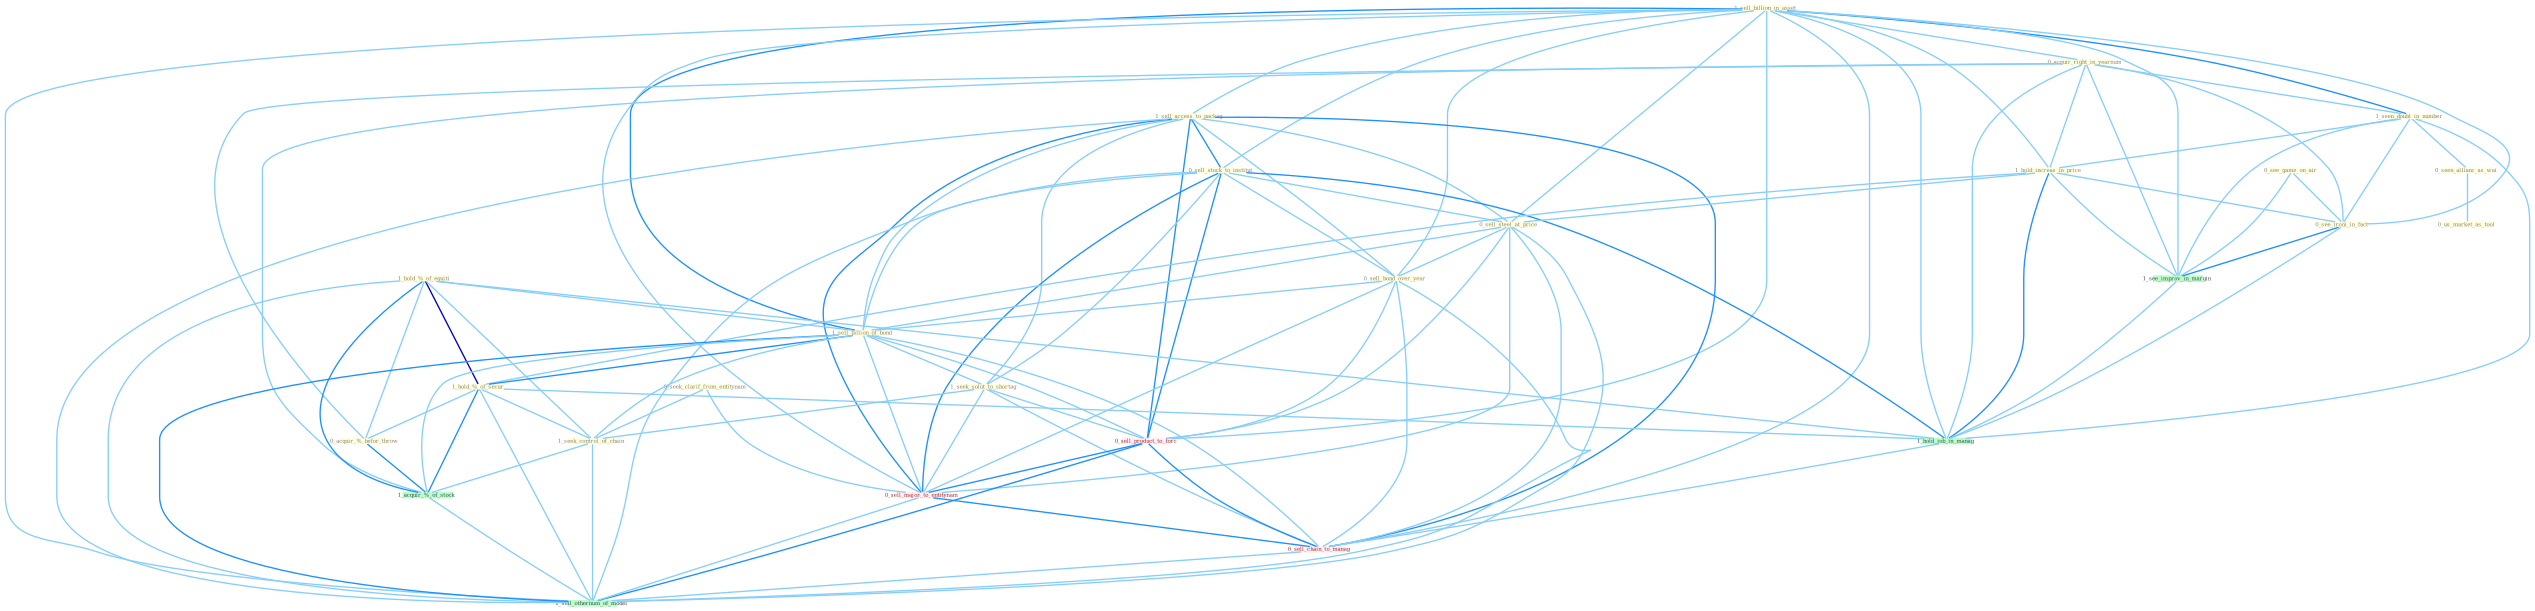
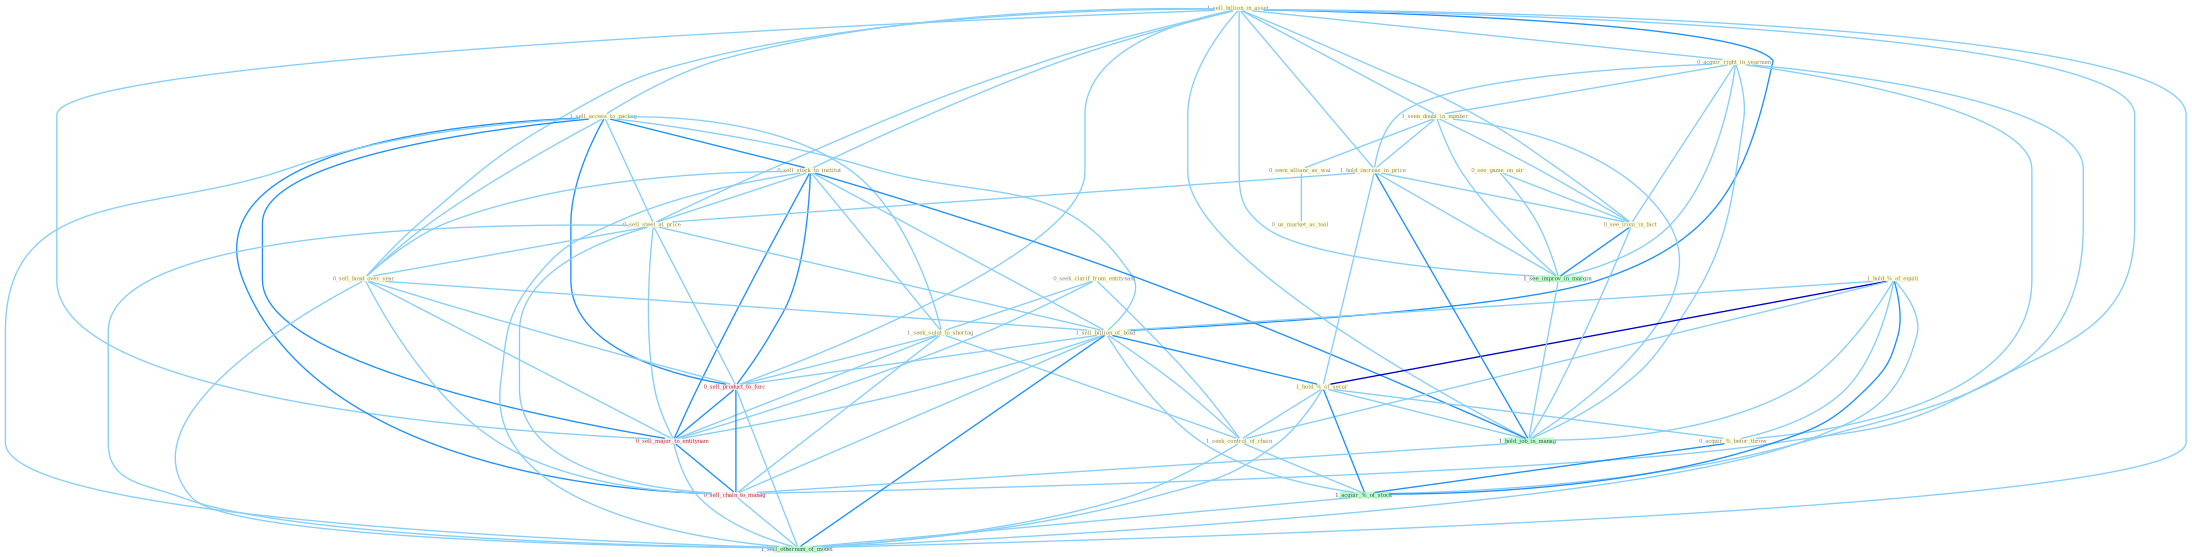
  graph {
    node [color="#ffffe0" fixedsize=true fontcolor="#8b7d6b" fontsize=4 shape=polygon style=filled]
    edge [color="#87cefa" w=1]
    "1_sell_billion_in_asset " [height=.06 width=.5]
    "0_acquir_right_in_yearnum " [height=.06 width=.5]
    "1_sell_access_to_packag " [height=.06 width=.5]
    "0_sell_stock_to_institut " [height=.06 width=.5]
    "1_seen_doubl_in_number " [height=.06 width=.5]
    "1_hold_%_of_equiti " [height=.06 width=.5]
    "0_see_game_on_air " [height=.06 width=.5]
    "0_seek_clarif_from_entitynam " [height=.06 width=.5]
    "0_seen_allianc_as_wai " [height=.06 width=.5]
    "1_hold_increas_in_price " [height=.06 width=.5]
    "0_sell_steel_at_price " [height=.06 width=.5]
    "0_sell_bond_over_year " [height=.06 width=.5]
    "0_see_ironi_in_fact " [height=.06 width=.5]
    "1_seek_solut_to_shortag " [height=.06 width=.5]
    "0_us_market_as_tool " [height=.06 width=.5]
    "1_sell_billion_of_bond " [height=.06 width=.5]
    "1_hold_%_of_secur " [height=.06 width=.5]
    "1_seek_control_of_chain " [height=.06 width=.5]
    "0_acquir_%_befor_throw " [height=.06 width=.5]
    "0_sell_product_to_forc " [color="#fff0f5" fontcolor="#b22222" height=.06 width=.5]
    "0_sell_major_to_entitynam " [color="#fff0f5" fontcolor="#b22222" height=.06 width=.5]
    "0_sell_chain_to_manag " [color="#fff0f5" fontcolor="#b22222" height=.06 width=.5]
    "1_see_improv_in_margin " [color="#BDFCC9" fontcolor="#2f4f4f" height=.06 width=.5]
    "1_hold_job_in_manag " [color="#BDFCC9" fontcolor="#2f4f4f" height=.06 width=.5]
    "1_sell_othernum_of_model " [color="#BDFCC9" fontcolor="#2f4f4f" height=.06 width=.5]
    "1_acquir_%_of_stock " [color="#BDFCC9" fontcolor="#2f4f4f" height=.06 width=.5]
    subgraph sub_1 {
      "1_sell_billion_in_asset "
      "0_acquir_right_in_yearnum "
      "1_sell_access_to_packag "
      "0_sell_stock_to_institut "
      "1_seen_doubl_in_number "
      "1_hold_%_of_equiti "
      "0_see_game_on_air "
      "0_seek_clarif_from_entitynam "
      "0_seen_allianc_as_wai "
      "1_hold_increas_in_price "
      "0_sell_steel_at_price "
      "0_sell_bond_over_year "
      "0_see_ironi_in_fact "
      "1_seek_solut_to_shortag "
      "0_us_market_as_tool "
      "1_sell_billion_of_bond "
      "1_hold_%_of_secur "
      "1_seek_control_of_chain "
      "0_acquir_%_befor_throw "
    }
    subgraph sub_2 {
      "0_sell_product_to_forc "
      "0_sell_major_to_entitynam "
      "0_sell_chain_to_manag "
    }
    "1_sell_billion_in_asset " -- "0_acquir_right_in_yearnum "
    "1_sell_billion_in_asset " -- "1_sell_access_to_packag "
    "1_sell_billion_in_asset " -- "0_sell_stock_to_institut "
-   "1_sell_billion_in_asset " -- "1_seen_doubl_in_number " [color="#1e90ff"]
+   "1_sell_billion_in_asset " -- "1_seen_doubl_in_number "
    "1_sell_billion_in_asset " -- "1_hold_increas_in_price "
    "1_sell_billion_in_asset " -- "0_sell_steel_at_price "
    "1_sell_billion_in_asset " -- "0_sell_bond_over_year "
    "1_sell_billion_in_asset " -- "0_see_ironi_in_fact "
    "1_sell_billion_in_asset " -- "1_sell_billion_of_bond " [color="#1e90ff" w=2]
    "1_sell_billion_in_asset " -- "0_sell_product_to_forc "
    "1_sell_billion_in_asset " -- "0_sell_major_to_entitynam "
    "1_sell_billion_in_asset " -- "0_sell_chain_to_manag "
    "1_sell_billion_in_asset " -- "1_see_improv_in_margin "
    "1_sell_billion_in_asset " -- "1_hold_job_in_manag "
    "1_sell_billion_in_asset " -- "1_sell_othernum_of_model "
    "0_acquir_right_in_yearnum " -- "1_seen_doubl_in_number "
    "0_acquir_right_in_yearnum " -- "1_hold_increas_in_price "
    "0_acquir_right_in_yearnum " -- "0_see_ironi_in_fact "
    "0_acquir_right_in_yearnum " -- "0_acquir_%_befor_throw "
    "0_acquir_right_in_yearnum " -- "1_see_improv_in_margin "
    "0_acquir_right_in_yearnum " -- "1_hold_job_in_manag "
    "0_acquir_right_in_yearnum " -- "1_acquir_%_of_stock "
    "1_sell_access_to_packag " -- "0_sell_stock_to_institut " [color="#1e90ff" w=2]
    "1_sell_access_to_packag " -- "0_sell_steel_at_price "
    "1_sell_access_to_packag " -- "0_sell_bond_over_year "
    "1_sell_access_to_packag " -- "1_seek_solut_to_shortag "
    "1_sell_access_to_packag " -- "1_sell_billion_of_bond "
    "1_sell_access_to_packag " -- "0_sell_product_to_forc " [color="#1e90ff" w=2]
    "1_sell_access_to_packag " -- "0_sell_major_to_entitynam " [color="#1e90ff" w=2]
    "1_sell_access_to_packag " -- "0_sell_chain_to_manag " [color="#1e90ff" w=2]
    "1_sell_access_to_packag " -- "1_sell_othernum_of_model "
    "0_sell_stock_to_institut " -- "0_sell_steel_at_price "
    "0_sell_stock_to_institut " -- "0_sell_bond_over_year "
    "0_sell_stock_to_institut " -- "1_seek_solut_to_shortag "
    "0_sell_stock_to_institut " -- "1_sell_billion_of_bond "
    "0_sell_stock_to_institut " -- "0_sell_product_to_forc " [color="#1e90ff" w=2]
    "0_sell_stock_to_institut " -- "0_sell_major_to_entitynam " [color="#1e90ff" w=2]
    "0_sell_stock_to_institut " -- "1_hold_job_in_manag " [color="#1e90ff" w=2]
    "0_sell_stock_to_institut " -- "1_sell_othernum_of_model "
    "1_seen_doubl_in_number " -- "0_seen_allianc_as_wai "
    "1_seen_doubl_in_number " -- "1_hold_increas_in_price "
    "1_seen_doubl_in_number " -- "0_see_ironi_in_fact "
    "1_seen_doubl_in_number " -- "1_see_improv_in_margin "
    "1_seen_doubl_in_number " -- "1_hold_job_in_manag "
    "1_hold_%_of_equiti " -- "1_sell_billion_of_bond "
    "1_hold_%_of_equiti " -- "1_hold_%_of_secur " [color="#0000cd" w=3]
    "1_hold_%_of_equiti " -- "1_seek_control_of_chain "
    "1_hold_%_of_equiti " -- "0_acquir_%_befor_throw "
    "1_hold_%_of_equiti " -- "1_hold_job_in_manag "
    "1_hold_%_of_equiti " -- "1_sell_othernum_of_model "
    "1_hold_%_of_equiti " -- "1_acquir_%_of_stock " [color="#1e90ff" w=2]
    "0_see_game_on_air " -- "0_see_ironi_in_fact "
    "0_see_game_on_air " -- "1_see_improv_in_margin "
-   "1_sell_billion_of_bond " -- "1_seek_solut_to_shortag "
+   "0_seek_clarif_from_entitynam " -- "1_seek_solut_to_shortag "
    "0_seek_clarif_from_entitynam " -- "1_seek_control_of_chain "
    "0_seek_clarif_from_entitynam " -- "0_sell_major_to_entitynam "
    "0_seen_allianc_as_wai " -- "0_us_market_as_tool "
    "1_hold_increas_in_price " -- "0_sell_steel_at_price "
    "1_hold_increas_in_price " -- "0_see_ironi_in_fact "
    "1_hold_increas_in_price " -- "1_hold_%_of_secur "
    "1_hold_increas_in_price " -- "1_see_improv_in_margin "
    "1_hold_increas_in_price " -- "1_hold_job_in_manag " [color="#1e90ff" w=2]
    "0_sell_steel_at_price " -- "0_sell_bond_over_year "
    "0_sell_steel_at_price " -- "1_sell_billion_of_bond "
    "0_sell_steel_at_price " -- "0_sell_product_to_forc "
    "0_sell_steel_at_price " -- "0_sell_major_to_entitynam "
    "0_sell_steel_at_price " -- "0_sell_chain_to_manag "
    "0_sell_steel_at_price " -- "1_sell_othernum_of_model "
    "0_sell_bond_over_year " -- "1_sell_billion_of_bond "
    "0_sell_bond_over_year " -- "0_sell_product_to_forc "
    "0_sell_bond_over_year " -- "0_sell_major_to_entitynam "
    "0_sell_bond_over_year " -- "0_sell_chain_to_manag "
    "0_sell_bond_over_year " -- "1_sell_othernum_of_model "
    "0_see_ironi_in_fact " -- "1_see_improv_in_margin " [color="#1e90ff" w=2]
    "0_see_ironi_in_fact " -- "1_hold_job_in_manag "
    "1_seek_solut_to_shortag " -- "1_seek_control_of_chain "
    "1_seek_solut_to_shortag " -- "0_sell_product_to_forc "
    "1_seek_solut_to_shortag " -- "0_sell_major_to_entitynam "
    "1_seek_solut_to_shortag " -- "0_sell_chain_to_manag "
    "1_sell_billion_of_bond " -- "1_hold_%_of_secur " [color="#1e90ff"]
    "1_sell_billion_of_bond " -- "1_seek_control_of_chain "
    "1_sell_billion_of_bond " -- "0_sell_product_to_forc "
    "1_sell_billion_of_bond " -- "0_sell_major_to_entitynam "
    "1_sell_billion_of_bond " -- "0_sell_chain_to_manag "
    "1_sell_billion_of_bond " -- "1_sell_othernum_of_model " [color="#1e90ff" w=2]
    "1_sell_billion_of_bond " -- "1_acquir_%_of_stock "
    "1_hold_%_of_secur " -- "1_seek_control_of_chain "
    "1_hold_%_of_secur " -- "0_acquir_%_befor_throw "
    "1_hold_%_of_secur " -- "1_hold_job_in_manag "
    "1_hold_%_of_secur " -- "1_sell_othernum_of_model "
    "1_hold_%_of_secur " -- "1_acquir_%_of_stock " [color="#1e90ff" w=2]
    "1_seek_control_of_chain " -- "1_sell_othernum_of_model "
    "1_seek_control_of_chain " -- "1_acquir_%_of_stock "
    "0_acquir_%_befor_throw " -- "1_acquir_%_of_stock " [color="#1e90ff" w=2]
    "0_sell_product_to_forc " -- "0_sell_major_to_entitynam " [color="#1e90ff" w=2]
    "0_sell_product_to_forc " -- "0_sell_chain_to_manag " [color="#1e90ff" w=2]
-   "0_sell_product_to_forc " -- "1_sell_othernum_of_model " [color="#1e90ff"]
+   "0_sell_product_to_forc " -- "1_sell_othernum_of_model "
    "0_sell_major_to_entitynam " -- "0_sell_chain_to_manag " [color="#1e90ff" w=2]
    "0_sell_major_to_entitynam " -- "1_sell_othernum_of_model "
    "0_sell_chain_to_manag " -- "1_sell_othernum_of_model "
    "1_see_improv_in_margin " -- "1_hold_job_in_manag "
    "1_hold_job_in_manag " -- "0_sell_chain_to_manag "
    "1_acquir_%_of_stock " -- "1_sell_othernum_of_model "
  }
